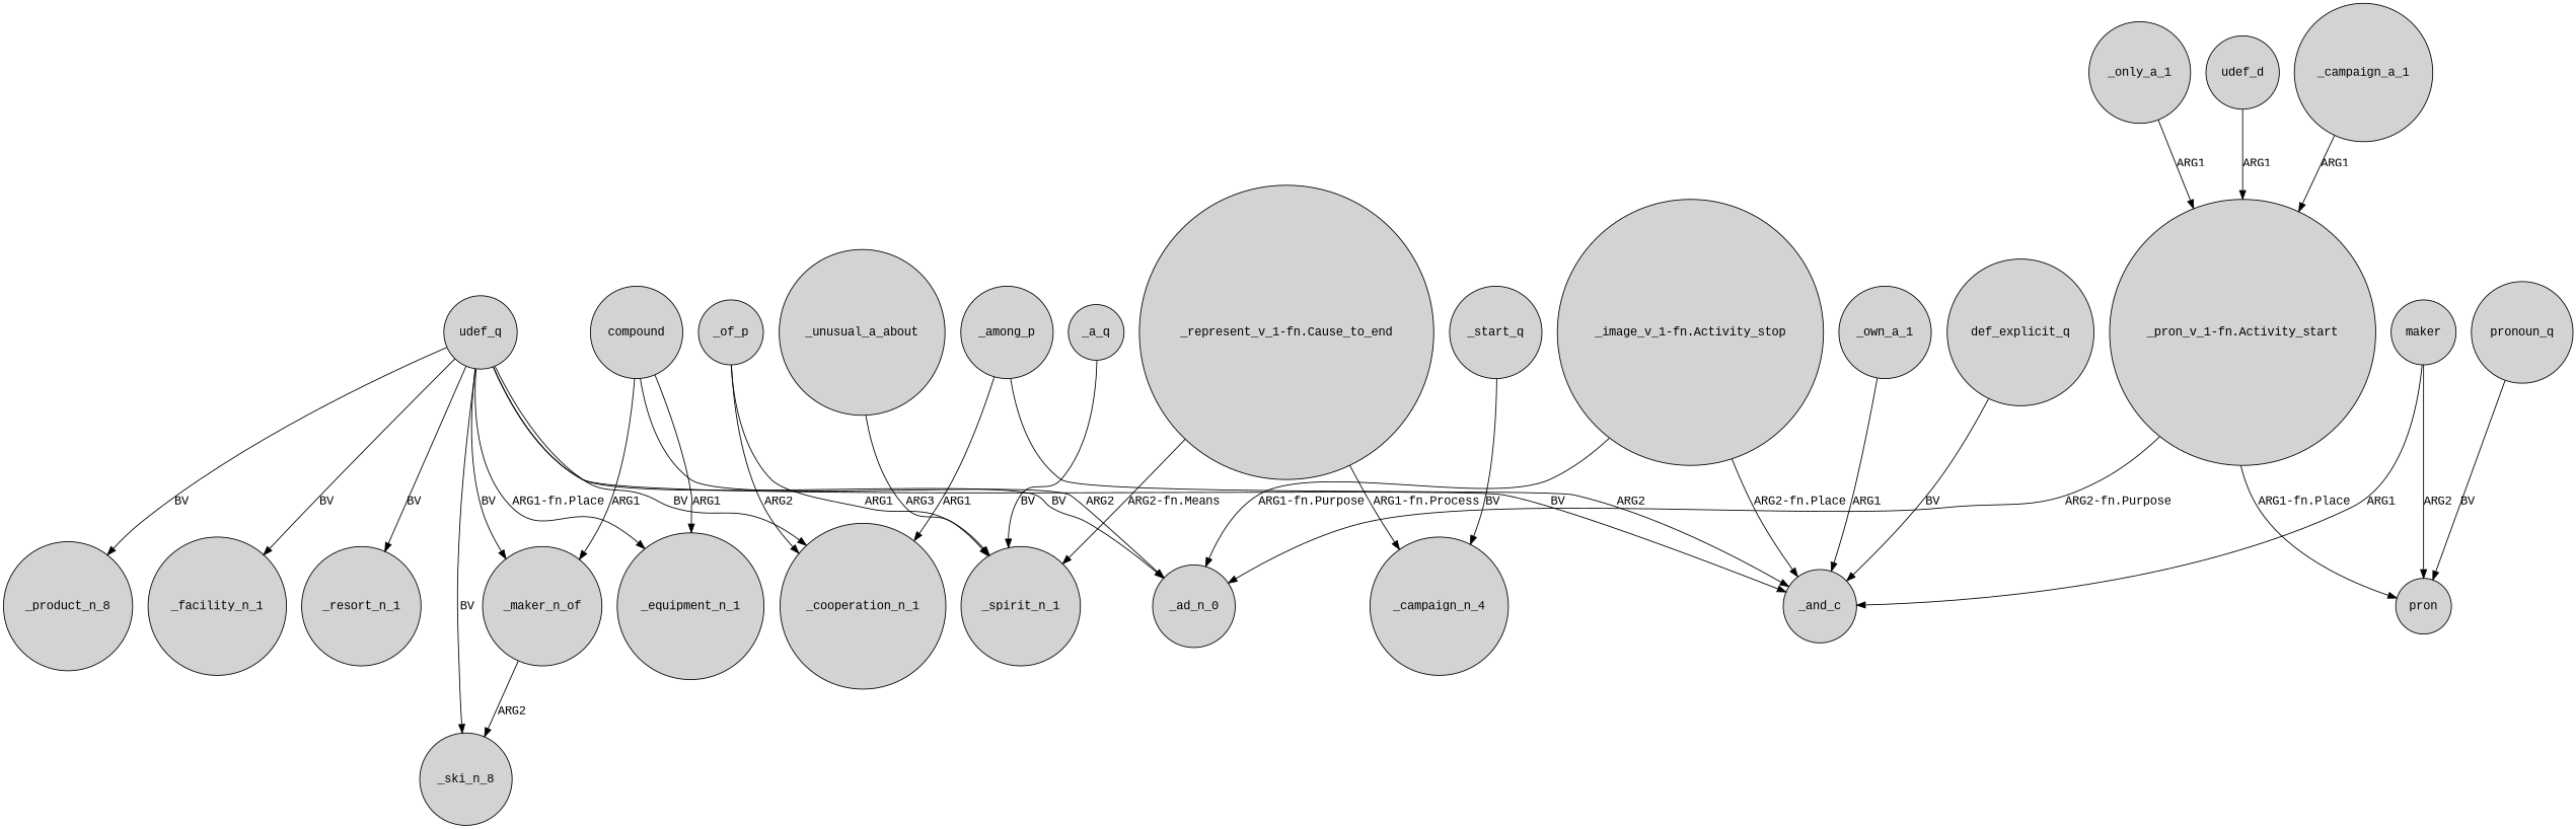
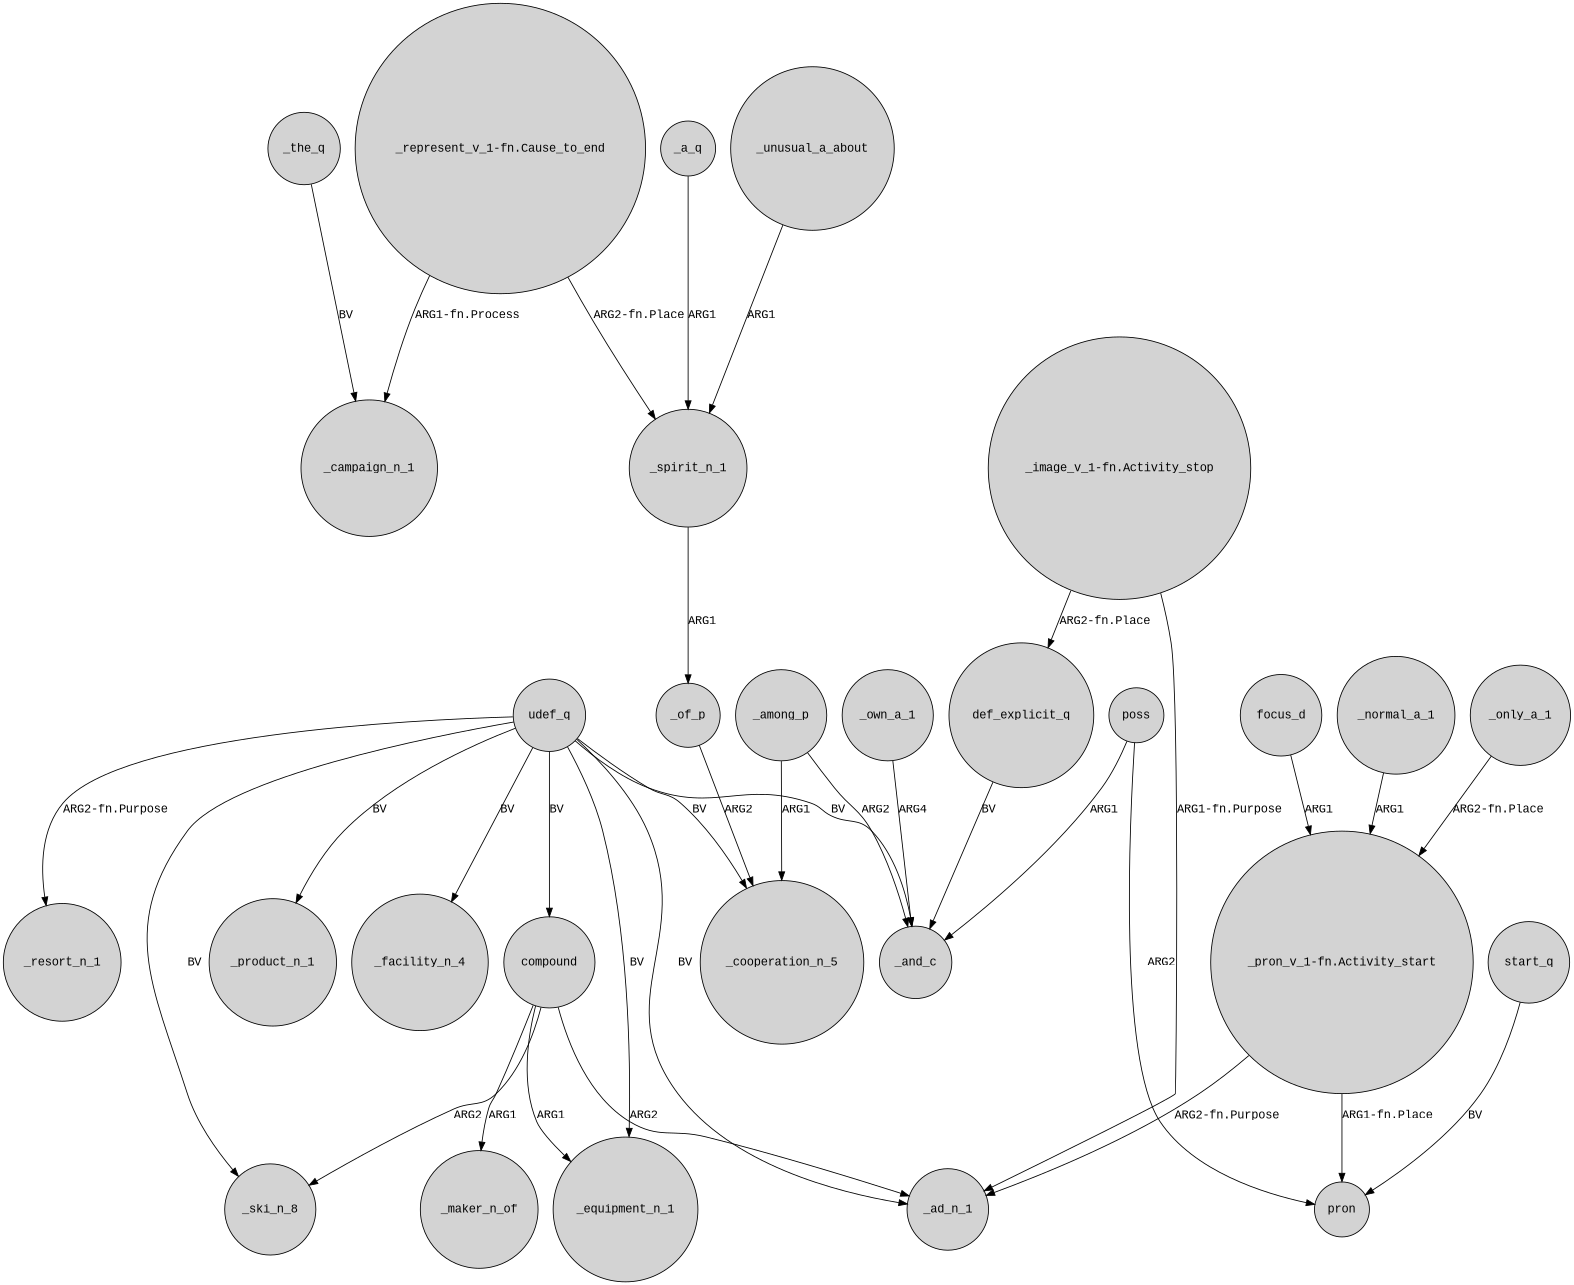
  digraph {
    fontname="Liberation Mono"
    node [fontname="Liberation Mono" shape=circle style=filled]
    edge [fontname="Liberation Mono"]
    n1 [label="_pron_v_1-fn.Activity_start"]
-   _ad_n_1 [label=_ad_n_0]
+   _ad_n_1
    pron
    udef_q
    _equipment_n_1
    _resort_n_1
-   _cooperation_n_1
+   _cooperation_n_1 [label=_cooperation_n_5]
    n8 [label=_ski_n_8]
-   _product_n_1 [label=_product_n_8]
+   _product_n_1
    _and_c
    _maker_n_of
-   _facility_n_1
-   _the_q [label=_start_q]
-   _campaign_n_1 [label=_campaign_n_4]
+   _facility_n_1 [label=_facility_n_4]
+   _the_q
+   _campaign_n_1
    compound
    _unusual_a_about
    _spirit_n_1
    _only_a_1
    _of_p
    "_image_v_1-fn.Activity_stop"
    "_represent_v_1-fn.Cause_to_end"
    _a_q
    _own_a_1
    def_explicit_q
-   pronoun_q
-   poss [label=maker]
+   pronoun_q [label=start_q]
+   poss
    _among_p
-   focus_d [label=udef_d]
-   _normal_a_1 [label=_campaign_a_1]
+   focus_d
+   _normal_a_1
    n1 -> _ad_n_1 [label="ARG2-fn.Purpose"]
    n1 -> pron [label="ARG1-fn.Place"]
    udef_q -> _ad_n_1 [label=BV]
-   udef_q -> _equipment_n_1 [label="ARG1-fn.Place"]
-   udef_q -> _resort_n_1 [label=BV]
+   udef_q -> _equipment_n_1 [label=BV]
+   udef_q -> _resort_n_1 [label="ARG2-fn.Purpose"]
    udef_q -> _cooperation_n_1 [label=BV]
    udef_q -> n8 [label=BV]
    udef_q -> _product_n_1 [label=BV]
    udef_q -> _and_c [label=BV]
-   udef_q -> _maker_n_of [label=BV]
+   udef_q -> compound [label=BV]
    udef_q -> _facility_n_1 [label=BV]
    _the_q -> _campaign_n_1 [label=BV]
    compound -> _ad_n_1 [label=ARG2]
    compound -> _equipment_n_1 [label=ARG1]
-   _maker_n_of -> n8 [label=ARG2]
+   compound -> n8 [label=ARG2]
    compound -> _maker_n_of [label=ARG1]
-   _unusual_a_about -> _spirit_n_1 [label=ARG3]
-   _only_a_1 -> n1 [label=ARG1]
+   _unusual_a_about -> _spirit_n_1 [label=ARG1]
+   _only_a_1 -> n1 [label="ARG2-fn.Place"]
    _of_p -> _cooperation_n_1 [label=ARG2]
-   _of_p -> _spirit_n_1 [label=ARG1]
+   _spirit_n_1 -> _of_p [label=ARG1]
    "_image_v_1-fn.Activity_stop" -> _ad_n_1 [label="ARG1-fn.Purpose"]
-   "_image_v_1-fn.Activity_stop" -> _and_c [label="ARG2-fn.Place"]
+   "_image_v_1-fn.Activity_stop" -> def_explicit_q [label="ARG2-fn.Place"]
    "_represent_v_1-fn.Cause_to_end" -> _campaign_n_1 [label="ARG1-fn.Process"]
-   "_represent_v_1-fn.Cause_to_end" -> _spirit_n_1 [label="ARG2-fn.Means"]
-   _a_q -> _spirit_n_1 [label=BV]
-   _own_a_1 -> _and_c [label=ARG1]
+   "_represent_v_1-fn.Cause_to_end" -> _spirit_n_1 [label="ARG2-fn.Place"]
+   _a_q -> _spirit_n_1 [label=ARG1]
+   _own_a_1 -> _and_c [label=ARG4]
    def_explicit_q -> _and_c [label=BV]
    pronoun_q -> pron [label=BV]
    poss -> pron [label=ARG2]
    poss -> _and_c [label=ARG1]
    _among_p -> _cooperation_n_1 [label=ARG1]
    _among_p -> _and_c [label=ARG2]
    focus_d -> n1 [label=ARG1]
    _normal_a_1 -> n1 [label=ARG1]
  }
